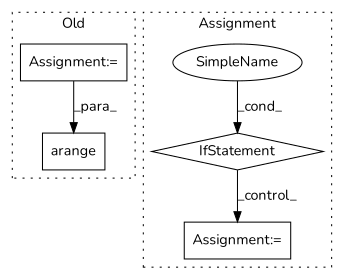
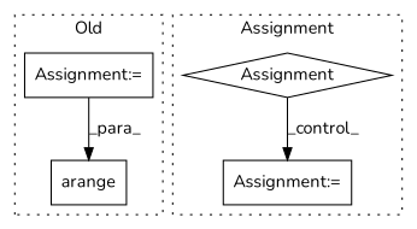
  digraph {
    fontname=Nunito
    node [a=7 fontname=Nunito shape=box]
    edge [fontname=Nunito]
    n1 [a=32 l="7,1" label=arange s="1060,1079"]
    n2 [l=1 label="Assignment:=" s=614]
-   n3 [a=25 l="10,2" label=IfStatement s="904,921" shape=diamond]
+   n3 [a=25 l="10,2" label=Assignment s="904,921" shape=diamond]
    n4 [l=2 label="Assignment:=" s=944]
-   n5 [a=42 label=SimpleName shape=ellipse]
    subgraph cluster_1 {
      label=Old
      style=dotted
      n1
      n2
    }
    subgraph cluster_2 {
      label=Assignment
      style=dotted
      n3
      n4
-     n5
    }
    n2 -> n1 [label=_para_]
    n3 -> n4 [label=_control_]
-   n5 -> n3 [label=_cond_]
  }
